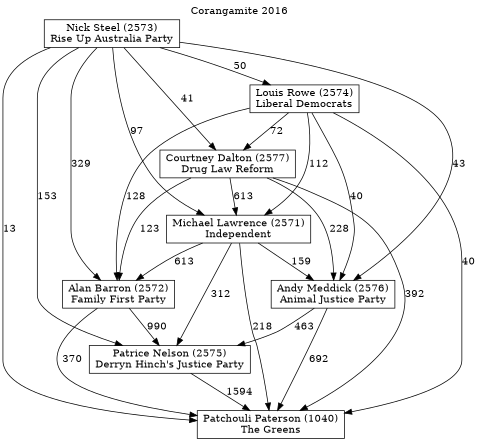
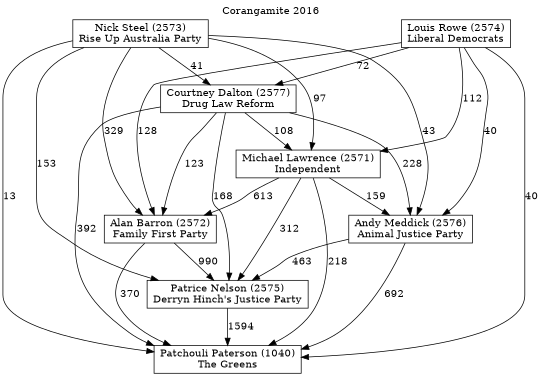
  digraph {
    label="Corangamite 2016"
    labelloc=t
    mclimit=10
    node [shape=box]
    n1 [label="Nick Steel (2573)\nRise Up Australia Party"]
    n2 [label="Courtney Dalton (2577)\nDrug Law Reform"]
    n3 [label="Michael Lawrence (2571)\nIndependent"]
    n4 [label="Patchouli Paterson (1040)\nThe Greens"]
    n5 [label="Alan Barron (2572)\nFamily First Party"]
    n6 [label="Louis Rowe (2574)\nLiberal Democrats"]
    n7 [label="Andy Meddick (2576)\nAnimal Justice Party"]
    n8 [label="Patrice Nelson (2575)\nDerryn Hinch's Justice Party"]
    n1 -> n2 [label=41]
    n1 -> n3 [label=97]
    n1 -> n4 [label=13]
    n1 -> n5 [label=329]
-   n1 -> n6 [label=50]
    n1 -> n7 [label=43]
    n1 -> n8 [label=153]
-   n2 -> n3 [label=613]
+   n2 -> n3 [label=108]
    n2 -> n4 [label=392]
    n2 -> n5 [label=123]
    n2 -> n7 [label=228]
+   n2 -> n8 [label=168]
    n3 -> n4 [label=218]
    n3 -> n5 [label=613]
    n3 -> n7 [label=159]
    n3 -> n8 [label=312]
    n5 -> n4 [label=370]
    n5 -> n8 [label=990]
    n6 -> n2 [label=72]
    n6 -> n3 [label=112]
    n6 -> n4 [label=40]
    n6 -> n5 [label=128]
    n6 -> n7 [label=40]
    n7 -> n4 [label=692]
    n7 -> n8 [label=463]
    n8 -> n4 [label=1594]
  }
